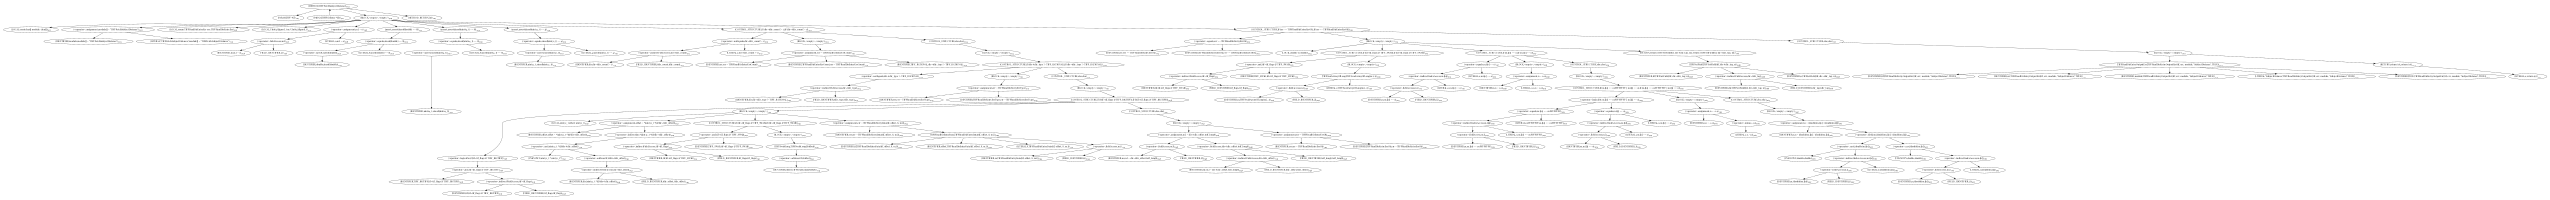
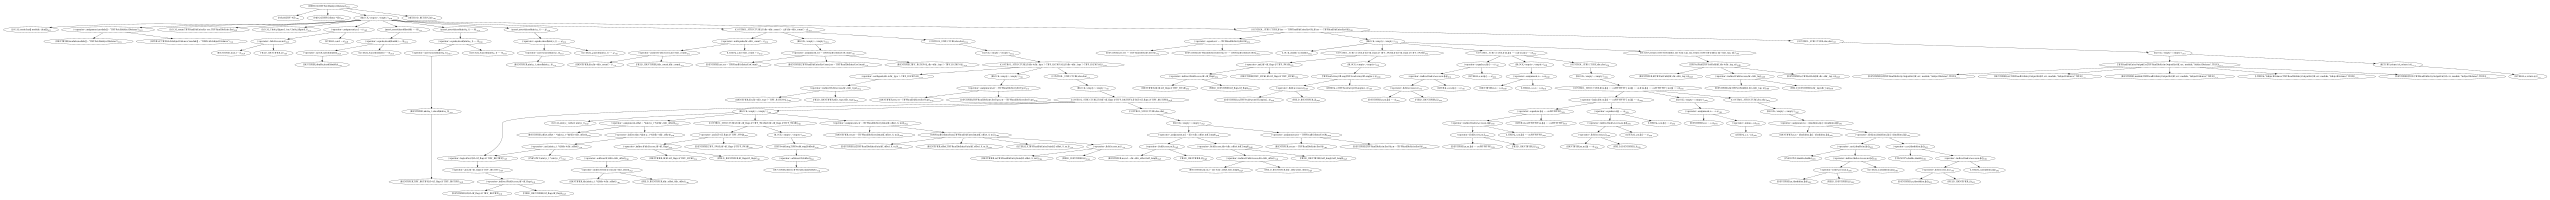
  digraph {
    fontname="Playfair Display"
    node [fontname="Playfair Display"]
    edge [fontname="Playfair Display"]
    n1 [label=<(METHOD,TIFFFetchSubjectDistance)<SUB>7023</SUB>>]
    n2 [label=<(PARAM,TIFF *tif)<SUB>7023</SUB>>]
    n3 [label=<(PARAM,TIFFDirEntry *dir)<SUB>7023</SUB>>]
    n4 [label=<(BLOCK,&lt;empty&gt;,&lt;empty&gt;)<SUB>7024</SUB>>]
    n5 [label=<(METHOD_RETURN,int)<SUB>7023</SUB>>]
    n6 [label=<(LOCAL,constchar[] module: char[])<SUB>7025</SUB>>]
    n7 [label=<(&lt;operator&gt;.assignment,module[] = &quot;TIFFFetchSubjectDistance&quot;)<SUB>7025</SUB>>]
    n8 [label=<(LOCAL,enum TIFFReadDirEntryErr err: TIFFReadDirEntryErr)<SUB>7026</SUB>>]
    n9 [label=<(LOCAL,UInt64Aligned_t m: UInt64Aligned_t)<SUB>7027</SUB>>]
    n10 [label=<(&lt;operator&gt;.assignment,m.l = 0)<SUB>7028</SUB>>]
    n11 [label=<(assert,assert(sizeof(double) == 8))<SUB>7029</SUB>>]
    n12 [label=<(assert,assert(sizeof(uint64_t) == 8))<SUB>7030</SUB>>]
    n13 [label=<(assert,assert(sizeof(uint32_t) == 4))<SUB>7031</SUB>>]
    n14 [label=<(CONTROL_STRUCTURE,if (dir-&gt;tdir_count != 1),if (dir-&gt;tdir_count != 1))<SUB>7032</SUB>>]
    n15 [label=<(CONTROL_STRUCTURE,if (err == TIFFReadDirEntryErrOk),if (err == TIFFReadDirEntryErrOk))<SUB>7052</SUB>>]
    n16 [label=<(IDENTIFIER,module,module[] = &quot;TIFFFetchSubjectDistance&quot;)<SUB>7025</SUB>>]
    n17 [label=<(LITERAL,&quot;TIFFFetchSubjectDistance&quot;,module[] = &quot;TIFFFetchSubjectDistance&quot;)<SUB>7025</SUB>>]
    n18 [label=<(&lt;operator&gt;.fieldAccess,m.l)<SUB>7028</SUB>>]
    n19 [label=<(LITERAL,0,m.l = 0)<SUB>7028</SUB>>]
    n20 [label=<(&lt;operator&gt;.equals,sizeof(double) == 8)<SUB>7029</SUB>>]
    n21 [label=<(&lt;operator&gt;.equals,sizeof(uint64_t) == 8)<SUB>7030</SUB>>]
    n22 [label=<(&lt;operator&gt;.equals,sizeof(uint32_t) == 4)<SUB>7031</SUB>>]
    n23 [label=<(&lt;operator&gt;.notEquals,dir-&gt;tdir_count != 1)<SUB>7032</SUB>>]
    n24 [label=<(BLOCK,&lt;empty&gt;,&lt;empty&gt;)<SUB>7033</SUB>>]
    n25 [label=<(CONTROL_STRUCTURE,else,else)<SUB>7034</SUB>>]
    n26 [label=<(&lt;operator&gt;.equals,err == TIFFReadDirEntryErrOk)<SUB>7052</SUB>>]
    n27 [label=<(BLOCK,&lt;empty&gt;,&lt;empty&gt;)<SUB>7053</SUB>>]
    n28 [label=<(CONTROL_STRUCTURE,else,else)<SUB>7071</SUB>>]
    n29 [label=<(IDENTIFIER,m,m.l = 0)<SUB>7028</SUB>>]
    n30 [label=<(FIELD_IDENTIFIER,l,l)<SUB>7028</SUB>>]
    n31 [label=<(&lt;operator&gt;.sizeOf,sizeof(double))<SUB>7029</SUB>>]
    n32 [label=<(LITERAL,8,sizeof(double) == 8)<SUB>2029</SUB>>]
    n33 [label=<(IDENTIFIER,double,sizeof(double))<SUB>7029</SUB>>]
    n34 [label=<(&lt;operator&gt;.sizeOf,sizeof(uint64_t))<SUB>7030</SUB>>]
    n35 [label=<(LITERAL,8,sizeof(uint64_t) == 8)<SUB>7030</SUB>>]
    n36 [label=<(IDENTIFIER,uint64_t,sizeof(uint64_t))<SUB>7030</SUB>>]
    n37 [label=<(&lt;operator&gt;.sizeOf,sizeof(uint32_t))<SUB>7031</SUB>>]
    n38 [label=<(LITERAL,4,sizeof(uint32_t) == 4)<SUB>7031</SUB>>]
    n39 [label=<(IDENTIFIER,uint32_t,sizeof(uint32_t))<SUB>7031</SUB>>]
    n40 [label=<(&lt;operator&gt;.indirectFieldAccess,dir-&gt;tdir_count)<SUB>7032</SUB>>]
    n41 [label=<(LITERAL,1,dir-&gt;tdir_count != 1)<SUB>7032</SUB>>]
    n42 [label=<(&lt;operator&gt;.assignment,err = TIFFReadDirEntryErrCount)<SUB>7033</SUB>>]
    n43 [label=<(BLOCK,&lt;empty&gt;,&lt;empty&gt;)<SUB>7034</SUB>>]
    n44 [label=<(IDENTIFIER,dir,dir-&gt;tdir_count != 1)<SUB>7032</SUB>>]
    n45 [label=<(FIELD_IDENTIFIER,tdir_count,tdir_count)<SUB>7032</SUB>>]
    n46 [label=<(IDENTIFIER,err,err = TIFFReadDirEntryErrCount)<SUB>7033</SUB>>]
    n47 [label=<(IDENTIFIER,TIFFReadDirEntryErrCount,err = TIFFReadDirEntryErrCount)<SUB>7033</SUB>>]
    n48 [label=<(IDENTIFIER,TIFF_RATIONAL,dir-&gt;tdir_type != TIFF_RATIONAL)<SUB>7034</SUB>>]
    n49 [label=<(CONTROL_STRUCTURE,if (dir-&gt;tdir_type != TIFF_RATIONAL),if (dir-&gt;tdir_type != TIFF_RATIONAL))<SUB>7034</SUB>>]
    n50 [label=<(&lt;operator&gt;.notEquals,dir-&gt;tdir_type != TIFF_RATIONAL)<SUB>7034</SUB>>]
    n51 [label=<(BLOCK,&lt;empty&gt;,&lt;empty&gt;)<SUB>7035</SUB>>]
    n52 [label=<(CONTROL_STRUCTURE,else,else)<SUB>7037</SUB>>]
    n53 [label=<(&lt;operator&gt;.indirectFieldAccess,dir-&gt;tdir_type)<SUB>7034</SUB>>]
    n54 [label=<(&lt;operator&gt;.assignment,err = TIFFReadDirEntryErrType)<SUB>7035</SUB>>]
    n55 [label=<(BLOCK,&lt;empty&gt;,&lt;empty&gt;)<SUB>7037</SUB>>]
    n56 [label=<(IDENTIFIER,dir,dir-&gt;tdir_type != TIFF_RATIONAL)<SUB>7034</SUB>>]
    n57 [label=<(FIELD_IDENTIFIER,tdir_type,tdir_type)<SUB>7034</SUB>>]
    n58 [label=<(IDENTIFIER,err,err = TIFFReadDirEntryErrType)<SUB>7035</SUB>>]
    n59 [label=<(IDENTIFIER,TIFFReadDirEntryErrType,err = TIFFReadDirEntryErrType)<SUB>7035</SUB>>]
    n60 [label=<(CONTROL_STRUCTURE,if (!(tif-&gt;tif_flags &amp; TIFF_BIGTIFF)),if (!(tif-&gt;tif_flags &amp; TIFF_BIGTIFF)))<SUB>7038</SUB>>]
    n61 [label=<(&lt;operator&gt;.logicalNot,!(tif-&gt;tif_flags &amp; TIFF_BIGTIFF))<SUB>7038</SUB>>]
    n62 [label=<(BLOCK,&lt;empty&gt;,&lt;empty&gt;)<SUB>7039</SUB>>]
    n63 [label=<(CONTROL_STRUCTURE,else,else)<SUB>7047</SUB>>]
    n64 [label=<(&lt;operator&gt;.and,tif-&gt;tif_flags &amp; TIFF_BIGTIFF)<SUB>7038</SUB>>]
    n65 [label=<(LOCAL,uint32_t offset: uint32_t)<SUB>7040</SUB>>]
    n66 [label=<(&lt;operator&gt;.assignment,offset = *(uint32_t *)(&amp;dir-&gt;tdir_offset))<SUB>7041</SUB>>]
    n67 [label=<(CONTROL_STRUCTURE,if (tif-&gt;tif_flags &amp; TIFF_SWAB),if (tif-&gt;tif_flags &amp; TIFF_SWAB))<SUB>7042</SUB>>]
    n68 [label=<(&lt;operator&gt;.assignment,err = TIFFReadDirEntryData(tif, offset, 8, m.i))<SUB>7044</SUB>>]
    n69 [label=<(BLOCK,&lt;empty&gt;,&lt;empty&gt;)<SUB>7047</SUB>>]
    n70 [label=<(&lt;operator&gt;.indirectFieldAccess,tif-&gt;tif_flags)<SUB>7038</SUB>>]
    n71 [label=<(IDENTIFIER,TIFF_BIGTIFF,tif-&gt;tif_flags &amp; TIFF_BIGTIFF)<SUB>7038</SUB>>]
    n72 [label=<(IDENTIFIER,tif,tif-&gt;tif_flags &amp; TIFF_BIGTIFF)<SUB>7038</SUB>>]
    n73 [label=<(FIELD_IDENTIFIER,tif_flags,tif_flags)<SUB>7038</SUB>>]
    n74 [label=<(IDENTIFIER,offset,offset = *(uint32_t *)(&amp;dir-&gt;tdir_offset))<SUB>7041</SUB>>]
    n75 [label=<(&lt;operator&gt;.indirection,*(uint32_t *)(&amp;dir-&gt;tdir_offset))<SUB>7041</SUB>>]
    n76 [label=<(&lt;operator&gt;.and,tif-&gt;tif_flags &amp; TIFF_SWAB)<SUB>7042</SUB>>]
    n77 [label=<(BLOCK,&lt;empty&gt;,&lt;empty&gt;)<SUB>7043</SUB>>]
    n78 [label=<(IDENTIFIER,err,err = TIFFReadDirEntryData(tif, offset, 8, m.i))<SUB>7044</SUB>>]
    n79 [label=<(TIFFReadDirEntryData,TIFFReadDirEntryData(tif, offset, 8, m.i))<SUB>7044</SUB>>]
    n80 [label=<(&lt;operator&gt;.cast,(uint32_t *)(&amp;dir-&gt;tdir_offset))<SUB>7041</SUB>>]
    n81 [label=<(UNKNOWN,uint32_t *,uint32_t *)<SUB>7041</SUB>>]
    n82 [label=<(&lt;operator&gt;.addressOf,&amp;dir-&gt;tdir_offset)<SUB>7041</SUB>>]
    n83 [label=<(&lt;operator&gt;.indirectFieldAccess,dir-&gt;tdir_offset)<SUB>7041</SUB>>]
-   n84 [label=<(IDENTIFIER,dir,(uint32_t *)(&amp;dir-&gt;tdir_offset))<SUB>6041</SUB>>]
+   n84 [label=<(IDENTIFIER,dir,(uint32_t *)(&amp;dir-&gt;tdir_offset))<SUB>7041</SUB>>]
    n85 [label=<(FIELD_IDENTIFIER,tdir_offset,tdir_offset)<SUB>7041</SUB>>]
    n86 [label=<(&lt;operator&gt;.indirectFieldAccess,tif-&gt;tif_flags)<SUB>7042</SUB>>]
    n87 [label=<(IDENTIFIER,TIFF_SWAB,tif-&gt;tif_flags &amp; TIFF_SWAB)<SUB>7042</SUB>>]
    n88 [label=<(TIFFSwabLong,TIFFSwabLong(&amp;offset))<SUB>7043</SUB>>]
    n89 [label=<(IDENTIFIER,tif,tif-&gt;tif_flags &amp; TIFF_SWAB)<SUB>7042</SUB>>]
    n90 [label=<(FIELD_IDENTIFIER,tif_flags,tif_flags)<SUB>7042</SUB>>]
    n91 [label=<(&lt;operator&gt;.addressOf,&amp;offset)<SUB>7043</SUB>>]
    n92 [label=<(IDENTIFIER,offset,TIFFSwabLong(&amp;offset))<SUB>7043</SUB>>]
    n93 [label=<(IDENTIFIER,tif,TIFFReadDirEntryData(tif, offset, 8, m.i))<SUB>7044</SUB>>]
    n94 [label=<(IDENTIFIER,offset,TIFFReadDirEntryData(tif, offset, 8, m.i))<SUB>7044</SUB>>]
    n95 [label=<(LITERAL,8,TIFFReadDirEntryData(tif, offset, 8, m.i))<SUB>7044</SUB>>]
    n96 [label=<(&lt;operator&gt;.fieldAccess,m.i)<SUB>7044</SUB>>]
    n97 [label=<(IDENTIFIER,m,TIFFReadDirEntryData(tif, offset, 8, m.i))<SUB>7044</SUB>>]
    n98 [label=<(FIELD_IDENTIFIER,i,i)<SUB>7044</SUB>>]
    n99 [label=<(&lt;operator&gt;.assignment,m.l = dir-&gt;tdir_offset.toff_long8)<SUB>7048</SUB>>]
    n100 [label=<(&lt;operator&gt;.assignment,err = TIFFReadDirEntryErrOk)<SUB>7049</SUB>>]
    n101 [label=<(&lt;operator&gt;.fieldAccess,m.l)<SUB>7048</SUB>>]
    n102 [label=<(&lt;operator&gt;.fieldAccess,dir-&gt;tdir_offset.toff_long8)<SUB>7048</SUB>>]
    n103 [label=<(IDENTIFIER,err,err = TIFFReadDirEntryErrOk)<SUB>7049</SUB>>]
    n104 [label=<(IDENTIFIER,TIFFReadDirEntryErrOk,err = TIFFReadDirEntryErrOk)<SUB>7049</SUB>>]
    n105 [label=<(IDENTIFIER,m,m.l = dir-&gt;tdir_offset.toff_long8)<SUB>7048</SUB>>]
    n106 [label=<(FIELD_IDENTIFIER,l,l)<SUB>7048</SUB>>]
    n107 [label=<(&lt;operator&gt;.indirectFieldAccess,dir-&gt;tdir_offset)<SUB>7048</SUB>>]
    n108 [label=<(FIELD_IDENTIFIER,toff_long8,toff_long8)<SUB>7048</SUB>>]
    n109 [label=<(IDENTIFIER,dir,m.l = dir-&gt;tdir_offset.toff_long8)<SUB>7048</SUB>>]
    n110 [label=<(FIELD_IDENTIFIER,tdir_offset,tdir_offset)<SUB>7048</SUB>>]
    n111 [label=<(IDENTIFIER,err,err == TIFFReadDirEntryErrOk)<SUB>7052</SUB>>]
    n112 [label=<(IDENTIFIER,TIFFReadDirEntryErrOk,err == TIFFReadDirEntryErrOk)<SUB>7052</SUB>>]
    n113 [label=<(LOCAL,double n: double)<SUB>7054</SUB>>]
    n114 [label=<(CONTROL_STRUCTURE,if (tif-&gt;tif_flags &amp; TIFF_SWAB),if (tif-&gt;tif_flags &amp; TIFF_SWAB))<SUB>7055</SUB>>]
    n115 [label=<(CONTROL_STRUCTURE,if (m.i[0] == 0),if (m.i[0] == 0))<SUB>7057</SUB>>]
    n116 [label=<(RETURN,return (TIFFSetField(tif, dir-&gt;tdir_tag, n));,return (TIFFSetField(tif, dir-&gt;tdir_tag, n));)<SUB>7068</SUB>>]
    n117 [label=<(BLOCK,&lt;empty&gt;,&lt;empty&gt;)<SUB>7071</SUB>>]
    n118 [label=<(&lt;operator&gt;.and,tif-&gt;tif_flags &amp; TIFF_SWAB)<SUB>7055</SUB>>]
    n119 [label=<(BLOCK,&lt;empty&gt;,&lt;empty&gt;)<SUB>7056</SUB>>]
    n120 [label=<(&lt;operator&gt;.equals,m.i[0] == 0)<SUB>7057</SUB>>]
    n121 [label=<(BLOCK,&lt;empty&gt;,&lt;empty&gt;)<SUB>7058</SUB>>]
    n122 [label=<(CONTROL_STRUCTURE,else,else)<SUB>7059</SUB>>]
    n123 [label=<(TIFFSetField,TIFFSetField(tif, dir-&gt;tdir_tag, n))<SUB>7068</SUB>>]
    n124 [label=<(&lt;operator&gt;.indirectFieldAccess,tif-&gt;tif_flags)<SUB>7055</SUB>>]
    n125 [label=<(IDENTIFIER,TIFF_SWAB,tif-&gt;tif_flags &amp; TIFF_SWAB)<SUB>7055</SUB>>]
    n126 [label=<(TIFFSwabArrayOfLong,TIFFSwabArrayOfLong(m.i, 2))<SUB>7056</SUB>>]
    n127 [label=<(IDENTIFIER,tif,tif-&gt;tif_flags &amp; TIFF_SWAB)<SUB>7055</SUB>>]
    n128 [label=<(FIELD_IDENTIFIER,tif_flags,tif_flags)<SUB>7055</SUB>>]
    n129 [label=<(&lt;operator&gt;.fieldAccess,m.i)<SUB>7056</SUB>>]
    n130 [label=<(LITERAL,2,TIFFSwabArrayOfLong(m.i, 2))<SUB>7056</SUB>>]
    n131 [label=<(IDENTIFIER,m,TIFFSwabArrayOfLong(m.i, 2))<SUB>7056</SUB>>]
    n132 [label=<(FIELD_IDENTIFIER,i,i)<SUB>7056</SUB>>]
    n133 [label=<(&lt;operator&gt;.indirectIndexAccess,m.i[0])<SUB>7057</SUB>>]
    n134 [label=<(LITERAL,0,m.i[0] == 0)<SUB>7057</SUB>>]
    n135 [label=<(&lt;operator&gt;.assignment,n = 0.0)<SUB>7058</SUB>>]
    n136 [label=<(BLOCK,&lt;empty&gt;,&lt;empty&gt;)<SUB>7059</SUB>>]
    n137 [label=<(&lt;operator&gt;.fieldAccess,m.i)<SUB>7057</SUB>>]
    n138 [label=<(LITERAL,0,m.i[0] == 0)<SUB>7057</SUB>>]
    n139 [label=<(IDENTIFIER,m,m.i[0] == 0)<SUB>7057</SUB>>]
    n140 [label=<(FIELD_IDENTIFIER,i,i)<SUB>7057</SUB>>]
    n141 [label=<(IDENTIFIER,n,n = 0.0)<SUB>7058</SUB>>]
    n142 [label=<(LITERAL,0.0,n = 0.0)<SUB>7058</SUB>>]
    n143 [label=<(CONTROL_STRUCTURE,if (m.i[0] == 0xFFFFFFFF || m.i[1] == 0),if (m.i[0] == 0xFFFFFFFF || m.i[1] == 0))<SUB>7059</SUB>>]
    n144 [label=<(&lt;operator&gt;.logicalOr,m.i[0] == 0xFFFFFFFF || m.i[1] == 0)<SUB>7059</SUB>>]
    n145 [label=<(BLOCK,&lt;empty&gt;,&lt;empty&gt;)<SUB>7065</SUB>>]
    n146 [label=<(CONTROL_STRUCTURE,else,else)<SUB>7067</SUB>>]
    n147 [label=<(&lt;operator&gt;.equals,m.i[0] == 0xFFFFFFFF)<SUB>7059</SUB>>]
    n148 [label=<(&lt;operator&gt;.equals,m.i[1] == 0)<SUB>7059</SUB>>]
    n149 [label=<(&lt;operator&gt;.assignment,n = -1.0)<SUB>7065</SUB>>]
    n150 [label=<(BLOCK,&lt;empty&gt;,&lt;empty&gt;)<SUB>7067</SUB>>]
    n151 [label=<(&lt;operator&gt;.indirectIndexAccess,m.i[0])<SUB>7059</SUB>>]
    n152 [label=<(LITERAL,0xFFFFFFFF,m.i[0] == 0xFFFFFFFF)<SUB>7059</SUB>>]
    n153 [label=<(&lt;operator&gt;.indirectIndexAccess,m.i[1])<SUB>7059</SUB>>]
    n154 [label=<(LITERAL,0,m.i[1] == 0)<SUB>7059</SUB>>]
    n155 [label=<(&lt;operator&gt;.fieldAccess,m.i)<SUB>7059</SUB>>]
    n156 [label=<(LITERAL,0,m.i[0] == 0xFFFFFFFF)<SUB>7059</SUB>>]
    n157 [label=<(IDENTIFIER,m,m.i[0] == 0xFFFFFFFF)<SUB>7059</SUB>>]
    n158 [label=<(FIELD_IDENTIFIER,i,i)<SUB>7059</SUB>>]
    n159 [label=<(&lt;operator&gt;.fieldAccess,m.i)<SUB>7059</SUB>>]
    n160 [label=<(LITERAL,1,m.i[1] == 0)<SUB>7059</SUB>>]
    n161 [label=<(IDENTIFIER,m,m.i[1] == 0)<SUB>7059</SUB>>]
    n162 [label=<(FIELD_IDENTIFIER,i,i)<SUB>7059</SUB>>]
    n163 [label=<(IDENTIFIER,n,n = -1.0)<SUB>7065</SUB>>]
    n164 [label=<(&lt;operator&gt;.minus,-1.0)<SUB>7065</SUB>>]
    n165 [label=<(LITERAL,1.0,-1.0)<SUB>7065</SUB>>]
    n166 [label=<(&lt;operator&gt;.assignment,n = (double)m.i[0] / (double)m.i[1])<SUB>7067</SUB>>]
    n167 [label=<(IDENTIFIER,n,n = (double)m.i[0] / (double)m.i[1])<SUB>7067</SUB>>]
    n168 [label=<(&lt;operator&gt;.division,(double)m.i[0] / (double)m.i[1])<SUB>7067</SUB>>]
    n169 [label=<(&lt;operator&gt;.cast,(double)m.i[0])<SUB>7067</SUB>>]
    n170 [label=<(&lt;operator&gt;.cast,(double)m.i[1])<SUB>7067</SUB>>]
    n171 [label=<(UNKNOWN,double,double)<SUB>7067</SUB>>]
    n172 [label=<(&lt;operator&gt;.indirectIndexAccess,m.i[0])<SUB>7067</SUB>>]
    n173 [label=<(UNKNOWN,double,double)<SUB>7067</SUB>>]
    n174 [label=<(&lt;operator&gt;.indirectIndexAccess,m.i[1])<SUB>7067</SUB>>]
    n175 [label=<(&lt;operator&gt;.fieldAccess,m.i)<SUB>7067</SUB>>]
    n176 [label=<(LITERAL,0,(double)m.i[0])<SUB>7067</SUB>>]
    n177 [label=<(IDENTIFIER,m,(double)m.i[0])<SUB>7067</SUB>>]
    n178 [label=<(FIELD_IDENTIFIER,i,i)<SUB>7067</SUB>>]
    n179 [label=<(&lt;operator&gt;.fieldAccess,m.i)<SUB>7067</SUB>>]
    n180 [label=<(LITERAL,1,(double)m.i[1])<SUB>7067</SUB>>]
    n181 [label=<(IDENTIFIER,m,(double)m.i[1])<SUB>7067</SUB>>]
    n182 [label=<(FIELD_IDENTIFIER,i,i)<SUB>7067</SUB>>]
    n183 [label=<(IDENTIFIER,tif,TIFFSetField(tif, dir-&gt;tdir_tag, n))<SUB>7068</SUB>>]
    n184 [label=<(&lt;operator&gt;.indirectFieldAccess,dir-&gt;tdir_tag)<SUB>7068</SUB>>]
    n185 [label=<(IDENTIFIER,n,TIFFSetField(tif, dir-&gt;tdir_tag, n))<SUB>7068</SUB>>]
    n186 [label=<(IDENTIFIER,dir,TIFFSetField(tif, dir-&gt;tdir_tag, n))<SUB>7068</SUB>>]
    n187 [label=<(FIELD_IDENTIFIER,tdir_tag,tdir_tag)<SUB>7068</SUB>>]
    n188 [label=<(TIFFReadDirEntryOutputErr,TIFFReadDirEntryOutputErr(tif, err, module, &quot;SubjectDistance&quot;, TRUE))<SUB>7072</SUB>>]
    n189 [label=<(RETURN,return (0);,return (0);)<SUB>7073</SUB>>]
    n190 [label=<(IDENTIFIER,tif,TIFFReadDirEntryOutputErr(tif, err, module, &quot;SubjectDistance&quot;, TRUE))<SUB>7072</SUB>>]
    n191 [label=<(IDENTIFIER,err,TIFFReadDirEntryOutputErr(tif, err, module, &quot;SubjectDistance&quot;, TRUE))<SUB>7072</SUB>>]
    n192 [label=<(IDENTIFIER,module,TIFFReadDirEntryOutputErr(tif, err, module, &quot;SubjectDistance&quot;, TRUE))<SUB>7072</SUB>>]
    n193 [label=<(LITERAL,&quot;SubjectDistance&quot;,TIFFReadDirEntryOutputErr(tif, err, module, &quot;SubjectDistance&quot;, TRUE))<SUB>7072</SUB>>]
    n194 [label=<(IDENTIFIER,TRUE,TIFFReadDirEntryOutputErr(tif, err, module, &quot;SubjectDistance&quot;, TRUE))<SUB>7072</SUB>>]
    n195 [label=<(LITERAL,0,return (0);)<SUB>7073</SUB>>]
    n1 -> n2
-   n3 -> n1
+   n1 -> n3
    n1 -> n4
    n1 -> n5
    n4 -> n6
    n4 -> n7
    n4 -> n8
    n4 -> n9
    n4 -> n10
    n4 -> n11
    n4 -> n12
    n4 -> n13
    n4 -> n14
    n4 -> n15
    n7 -> n16
    n7 -> n17
    n10 -> n18
    n10 -> n19
    n11 -> n20
    n12 -> n21
    n13 -> n22
    n14 -> n23
    n14 -> n24
    n14 -> n25
    n15 -> n26
    n15 -> n27
    n15 -> n28
    n18 -> n29
    n18 -> n30
    n20 -> n31
    n20 -> n32
+   n21 -> n34
    n21 -> n35
    n22 -> n37
    n22 -> n38
    n23 -> n40
    n23 -> n41
    n24 -> n42
    n25 -> n43
    n26 -> n111
    n26 -> n112
    n27 -> n113
    n27 -> n114
    n27 -> n115
    n27 -> n116
    n28 -> n117
    n31 -> n33
    n34 -> n36
    n37 -> n39
    n40 -> n44
    n40 -> n45
    n42 -> n46
    n42 -> n47
    n42 -> n48
    n43 -> n49
    n49 -> n50
    n49 -> n51
    n49 -> n52
    n50 -> n53
    n51 -> n54
    n52 -> n55
    n53 -> n56
    n53 -> n57
    n54 -> n58
    n54 -> n59
    n55 -> n60
    n60 -> n61
    n60 -> n62
    n60 -> n63
    n61 -> n64
    n62 -> n65
    n62 -> n66
    n62 -> n67
    n62 -> n68
    n63 -> n69
    n64 -> n70
-   n64 -> n71
+   n36 -> n71
    n66 -> n74
    n66 -> n75
    n67 -> n76
    n67 -> n77
    n68 -> n78
    n68 -> n79
    n69 -> n99
    n69 -> n100
    n70 -> n72
    n70 -> n73
    n75 -> n80
    n76 -> n86
    n76 -> n87
    n77 -> n88
    n79 -> n93
    n79 -> n94
    n79 -> n95
    n79 -> n96
    n80 -> n81
-   n80 -> n82
+   n80 -> n61
    n82 -> n83
    n83 -> n84
    n83 -> n85
    n86 -> n89
    n86 -> n90
    n88 -> n91
    n91 -> n92
    n96 -> n97
    n96 -> n98
    n99 -> n101
    n99 -> n102
    n100 -> n103
    n100 -> n104
    n101 -> n105
    n101 -> n106
    n102 -> n107
    n102 -> n108
    n107 -> n109
    n107 -> n110
    n114 -> n118
    n114 -> n119
    n115 -> n120
    n115 -> n121
    n115 -> n122
    n116 -> n123
    n117 -> n188
    n117 -> n189
    n118 -> n124
    n118 -> n125
    n119 -> n126
    n120 -> n133
    n120 -> n134
    n121 -> n135
    n122 -> n136
    n123 -> n183
    n123 -> n184
    n123 -> n185
    n124 -> n127
    n124 -> n128
    n126 -> n129
    n126 -> n130
    n129 -> n131
    n129 -> n132
    n133 -> n137
    n133 -> n138
    n135 -> n141
    n135 -> n142
    n136 -> n143
    n137 -> n139
    n137 -> n140
    n143 -> n144
    n143 -> n145
    n143 -> n146
    n144 -> n147
    n144 -> n148
    n145 -> n149
    n146 -> n150
    n147 -> n151
    n147 -> n152
    n148 -> n153
    n148 -> n154
    n149 -> n163
    n149 -> n164
    n150 -> n166
    n151 -> n155
    n151 -> n156
    n153 -> n159
    n153 -> n160
    n155 -> n157
    n155 -> n158
    n159 -> n161
    n159 -> n162
    n164 -> n165
    n166 -> n167
    n166 -> n168
    n168 -> n169
    n168 -> n170
    n169 -> n171
    n169 -> n172
    n170 -> n173
    n170 -> n174
    n172 -> n175
    n172 -> n176
    n174 -> n179
    n174 -> n180
    n175 -> n177
    n175 -> n178
    n179 -> n181
    n179 -> n182
    n184 -> n186
    n184 -> n187
    n188 -> n190
    n188 -> n191
    n188 -> n192
    n188 -> n193
    n188 -> n194
    n189 -> n195
  }
